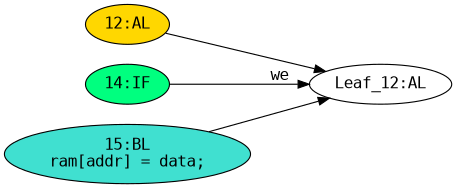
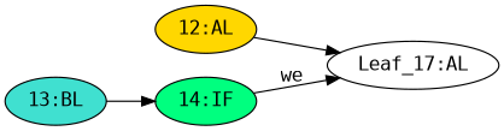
  strict digraph {
    fontname="DejaVu Sans Mono"
    rankdir=LR
    node [fillcolor=turquoise fontname="DejaVu Sans Mono" statements="[]" style=filled typ=Block]
    edge [cond="[]" fontname="DejaVu Sans Mono" lineno=None]
    n1 [ast="<pyverilog.vparser.ast.Always object at 0x7feecf9656d0>" clk_sens=True fillcolor=gold label="12:AL" sens="['clk']" typ=Always use_var="['we', 'data']"]
-   n2 [def_var="['ram']" label="Leaf_12:AL" fillcolor="" statements="" style="" typ=""]
+   n2 [def_var="['ram']" label="Leaf_17:AL" fillcolor="" statements="" style="" typ=""]
+   n3 [ast="<pyverilog.vparser.ast.Block object at 0x7feecf965690>" label="13:BL"]
    n4 [ast="<pyverilog.vparser.ast.IfStatement object at 0x7feecf965590>" fillcolor=springgreen label="14:IF" typ=IfStatement]
-   n5 [ast="<pyverilog.vparser.ast.Block object at 0x7feecf965550>" label="15:BL\nram[addr] = data;" statements="[<pyverilog.vparser.ast.BlockingSubstitution object at 0x7feecf965290>]"]
    n1 -> n2
+   n3 -> n4
    n4 -> n2 [cond="['we']" label=we lineno=14]
-   n5 -> n2
  }
